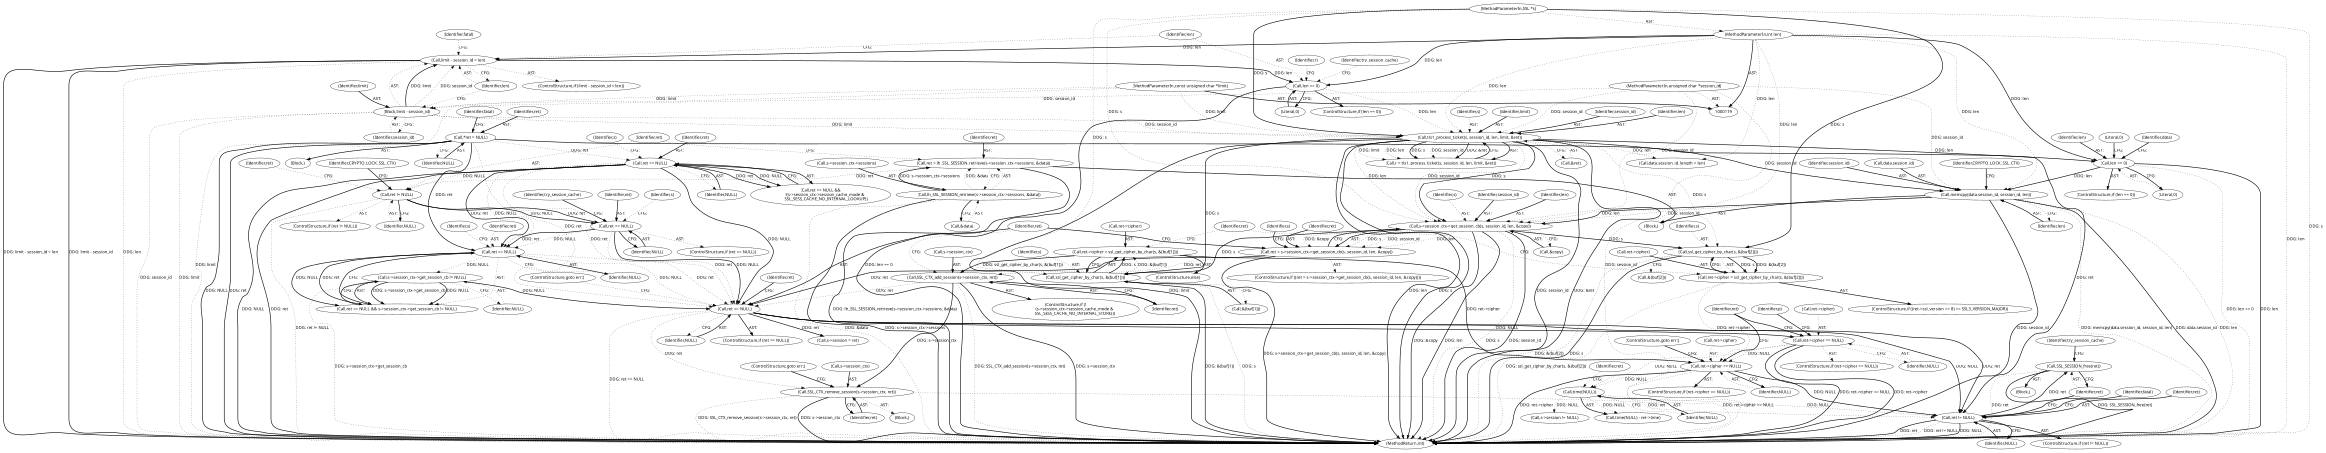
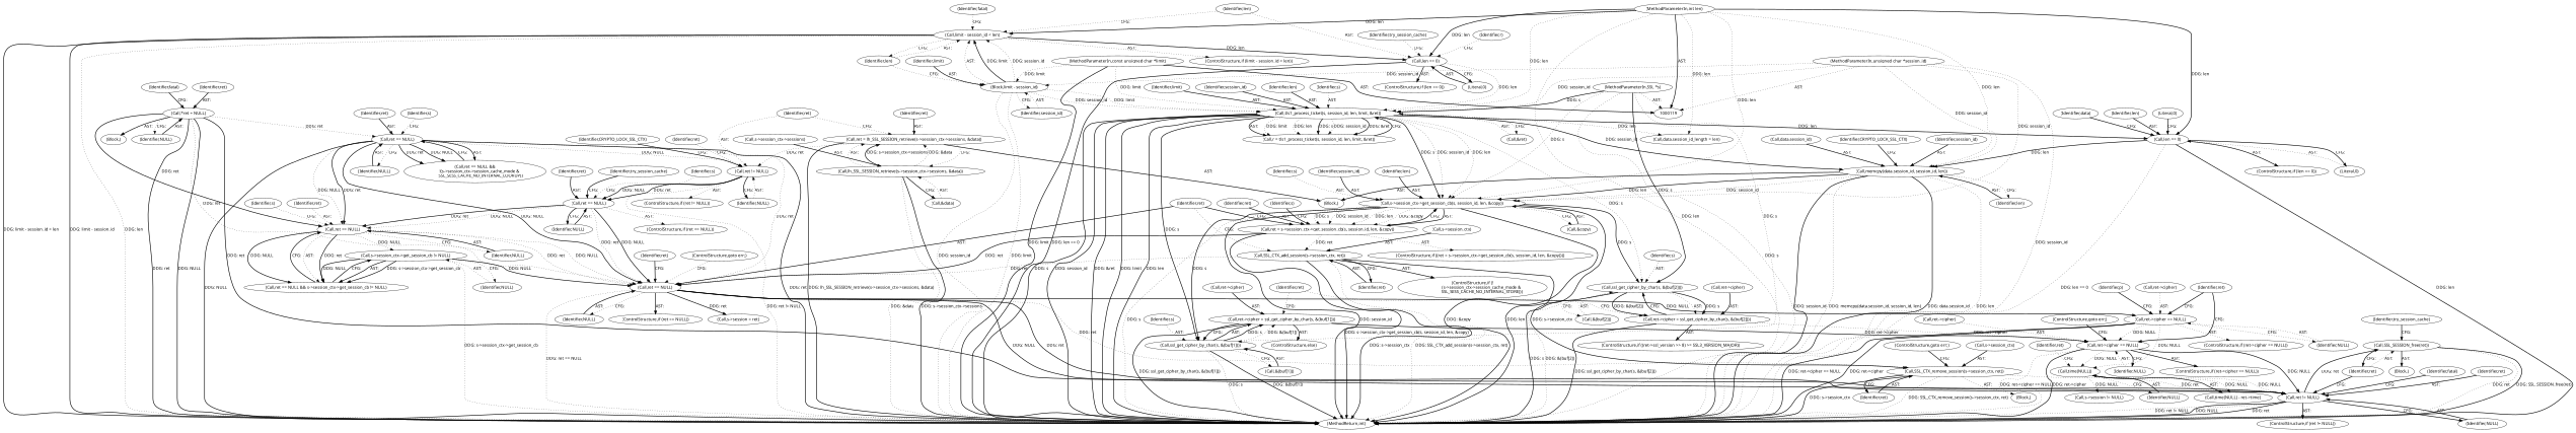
  digraph {
    fontname="Noto Sans"
    node [fontname="Noto Sans"]
    edge [fontname="Noto Sans" style=bold]
    n1 [label="(Call,SSL_SESSION_free(ret))"]
    n2 [label="(Identifier,ret)"]
    n3 [label="(MethodReturn,int)"]
    n4 [label="(Block,)"]
    n5 [label="(Call,ret != NULL)"]
    n6 [label="(ControlStructure,if (ret != NULL))"]
    n7 [label="(Identifier,NULL)"]
    n8 [label="(Call,SSL_CTX_remove_session(s->session_ctx, ret))"]
    n9 [label="(Block,)"]
    n10 [label="(Identifier,ret)"]
    n11 [label="(Call,SSL_CTX_add_session(s->session_ctx, ret))"]
    n12 [label="(Call,ret == NULL)"]
    n13 [label="(Identifier,ret)"]
    n14 [label="(ControlStructure,if (!\n                (s->session_ctx->session_cache_mode &\n                 SSL_SESS_CACHE_NO_INTERNAL_STORE)))"]
    n15 [label="(Call,ret->cipher == NULL)"]
    n16 [label="(Identifier,NULL)"]
    n17 [label="(ControlStructure,if (ret == NULL))"]
    n18 [label="(Call,s->session = ret)"]
    n19 [label="(Call,ret = s->session_ctx->get_session_cb(s, session_id, len, &copy))"]
    n20 [label="(Call,s->session_ctx->get_session_cb(s, session_id, len, &copy))"]
    n21 [label="(ControlStructure,if ((ret = s->session_ctx->get_session_cb(s, session_id, len, &copy))))"]
    n22 [label="(Call,ssl_get_cipher_by_char(s, &(buf[1])))"]
    n23 [label="(Call,ssl_get_cipher_by_char(s, &(buf[2])))"]
    n24 [label="(Call,&copy)"]
    n25 [label="(Call,ret->cipher = ssl_get_cipher_by_char(s, &(buf[1])))"]
    n26 [label="(Call,&(buf[1]))"]
    n27 [label="(Call,ret->cipher = ssl_get_cipher_by_char(s, &(buf[2])))"]
    n28 [label="(Call,&(buf[2]))"]
    n29 [label="(Call,tls1_process_ticket(s, session_id, len, limit, &ret))"]
    n30 [label="(Call,memcpy(data.session_id, session_id, len))"]
    n31 [label="(Call,len == 0)"]
    n32 [label="(Call,&ret)"]
    n33 [label="(Call,data.session_id_length = len)"]
    n34 [label="(Call,r = tls1_process_ticket(s, session_id, len, limit, &ret))"]
    n35 [label="(Identifier,len)"]
    n36 [label="(Block,)"]
    n37 [label="(ControlStructure,if (len == 0))"]
    n38 [label="(Literal,0)"]
    n39 [label="(MethodParameterIn,SSL *s)"]
    1000119
    n41 [label="(Block,limit - session_id)"]
    n42 [label="(Call,limit - session_id < len)"]
    n43 [label="(Identifier,session_id)"]
    n44 [label="(Call,len == 0)"]
    n45 [label="(Identifier,len)"]
    n46 [label="(ControlStructure,if (limit - session_id < len))"]
    n47 [label="(MethodParameterIn,const unsigned char *limit)"]
    n48 [label="(MethodParameterIn,unsigned char *session_id)"]
    n49 [label="(ControlStructure,if (len == 0))"]
    n50 [label="(Literal,0)"]
    n51 [label="(MethodParameterIn,int len)"]
    n52 [label="(Call,ret->cipher == NULL)"]
    n53 [label="(Call,time(NULL))"]
    n54 [label="(ControlStructure,if (ret->cipher == NULL))"]
    n55 [label="(Identifier,NULL)"]
    n56 [label="(Call,ret == NULL)"]
    n57 [label="(Call,ret == NULL)"]
    n58 [label="(ControlStructure,if (ret == NULL))"]
    n59 [label="(Identifier,NULL)"]
    n60 [label="(Call,s->session_ctx->get_session_cb != NULL)"]
    n61 [label="(Identifier,NULL)"]
    n62 [label="(Call,ret == NULL && s->session_ctx->get_session_cb != NULL)"]
    n63 [label="(Call,ret != NULL)"]
    n64 [label="(ControlStructure,if (ret != NULL))"]
    n65 [label="(Identifier,NULL)"]
    n66 [label="(Call,ret = lh_SSL_SESSION_retrieve(s->session_ctx->sessions, &data))"]
    n67 [label="(Call,lh_SSL_SESSION_retrieve(s->session_ctx->sessions, &data))"]
    n68 [label="(Call,&data)"]
    n69 [label="(Call,ret == NULL)"]
    n70 [label="(Identifier,NULL)"]
    n71 [label="(Call,ret == NULL &&\n        !(s->session_ctx->session_cache_mode &\n          SSL_SESS_CACHE_NO_INTERNAL_LOOKUP))"]
    n72 [label="(Call,*ret = NULL)"]
    n73 [label="(Block,)"]
    n74 [label="(Identifier,NULL)"]
    n75 [label="(Identifier,NULL)"]
    n76 [label="(Identifier,NULL)"]
    n77 [label="(ControlStructure,if (ret->cipher == NULL))"]
    n78 [label="(Identifier,NULL)"]
    n79 [label="(Call,time(NULL) - ret->time)"]
    n80 [label="(Call,s->session != NULL)"]
    n81 [label="(ControlStructure,else)"]
    n82 [label="(ControlStructure,if ((ret->ssl_version >> 8) >= SSL3_VERSION_MAJOR))"]
    n83 [label="(Identifier,fatal)"]
    n84 [label="(Identifier,ret)"]
    n85 [label="(Identifier,s)"]
    n86 [label="(Identifier,ret)"]
    n87 [label="(Identifier,ret)"]
    n88 [label="(Call,data.session_id)"]
    n89 [label="(Identifier,len)"]
    n90 [label="(Identifier,s)"]
    n91 [label="(Identifier,CRYPTO_LOCK_SSL_CTX)"]
    n92 [label="(Identifier,p)"]
    n93 [label="(Identifier,limit)"]
    n94 [label="(Identifier,data)"]
    n95 [label="(Call,ret->cipher)"]
    n96 [label="(Identifier,s)"]
    n97 [label="(Call,s->session_ctx)"]
    n98 [label="(Identifier,limit)"]
    n99 [label="(Identifier,CRYPTO_LOCK_SSL_CTX)"]
    n100 [label="(Identifier,session_id)"]
    n101 [label="(Call,ret->cipher)"]
    n102 [label="(Identifier,len)"]
    n103 [label="(Identifier,ret)"]
    n104 [label="(Identifier,ret)"]
    n105 [label="(Identifier,try_session_cache)"]
    n106 [label="(Identifier,s)"]
    n107 [label="(Identifier,s)"]
    n108 [label="(Identifier,session_id)"]
    n109 [label="(Identifier,ret)"]
    n110 [label="(Identifier,ret)"]
    n111 [label="(Identifier,ret)"]
    n112 [label="(Identifier,fatal)"]
    n113 [label="(Identifier,ret)"]
    n114 [label="(Identifier,len)"]
    n115 [label="(Identifier,s)"]
    n116 [label="(Call,ret->cipher)"]
    n117 [label="(Identifier,try_session_cache)"]
    n118 [label="(Identifier,ret)"]
    n119 [label="(Call,s->session_ctx->sessions)"]
    n120 [label="(Identifier,fatal)"]
    n121 [label="(ControlStructure,goto err;)"]
    n122 [label="(Identifier,session_id)"]
    n123 [label="(Identifier,r)"]
    n124 [label="(Call,s->session_ctx)"]
    n125 [label="(Identifier,ret)"]
    n126 [label="(Literal,0)"]
    n127 [label="(Identifier,try_session_cache)"]
    n128 [label="(ControlStructure,goto err;)"]
    n129 [label="(Identifier,s)"]
    n130 [label="(Identifier,len)"]
    n131 [label="(Identifier,ret)"]
    n132 [label="(Call,ret->cipher)"]
    n133 [label="(Identifier,s)"]
    n134 [label="(Identifier,ret)"]
    n135 [label="(Identifier,ret)"]
    n136 [label="(ControlStructure,goto err;)"]
    n1 -> n2 [label="CFG: "]
    n1 -> n3 [label="DDG: ret" style=dotted]
    n1 -> n3 [label="DDG: SSL_SESSION_free(ret)"]
    n1 -> n4 [label="AST: "]
    n2 -> n1 [label="AST: " style=dotted]
    n2 -> n5 [label="CFG: "]
    n5 -> n1 [label="DDG: ret"]
    n5 -> n3 [label="DDG: ret"]
    n5 -> n3 [label="DDG: ret != NULL" style=dotted]
    n5 -> n3 [label="DDG: NULL"]
    n5 -> n6 [label="AST: "]
    n5 -> n7 [label="CFG: "]
    n7 -> n5 [label="AST: "]
    n8 -> n3 [label="DDG: s->session_ctx"]
    n8 -> n3 [label="DDG: SSL_CTX_remove_session(s->session_ctx, ret)" style=dotted]
    n8 -> n5 [label="DDG: ret" style=dotted]
    n8 -> n9 [label="AST: " style=dotted]
    n8 -> n10 [label="CFG: "]
    n10 -> n8 [label="AST: "]
    n11 -> n3 [label="DDG: SSL_CTX_add_session(s->session_ctx, ret)" style=dotted]
    n11 -> n3 [label="DDG: s->session_ctx"]
    n11 -> n8 [label="DDG: s->session_ctx"]
    n11 -> n12 [label="DDG: ret" style=dotted]
    n11 -> n13 [label="CFG: "]
    n11 -> n14 [label="AST: "]
    n12 -> n3 [label="DDG: ret == NULL" style=dotted]
    n12 -> n5 [label="DDG: ret"]
    n12 -> n5 [label="DDG: NULL"]
    n12 -> n8 [label="DDG: ret" style=dotted]
    n12 -> n15 [label="DDG: NULL"]
    n12 -> n16 [label="CFG: " style=dotted]
    n12 -> n17 [label="AST: "]
    n12 -> n18 [label="DDG: ret"]
    n13 -> n11 [label="AST: "]
    n15 -> n3 [label="DDG: ret->cipher == NULL"]
    n15 -> n3 [label="DDG: ret->cipher"]
    n15 -> n52 [label="DDG: NULL" style=dotted]
    n15 -> n53 [label="DDG: NULL" style=dotted]
    n15 -> n54 [label="AST: " style=dotted]
    n15 -> n55 [label="CFG: " style=dotted]
    n16 -> n12 [label="AST: "]
    n19 -> n3 [label="DDG: s->session_ctx->get_session_cb(s, session_id, len, &copy)"]
    n19 -> n11 [label="DDG: ret" style=dotted]
    n19 -> n12 [label="DDG: ret"]
    n19 -> n20 [label="CFG: "]
    n19 -> n21 [label="AST: " style=dotted]
    n20 -> n3 [label="DDG: s" style=dotted]
    n20 -> n3 [label="DDG: session_id"]
    n20 -> n3 [label="DDG: &copy"]
    n20 -> n3 [label="DDG: len"]
    n20 -> n19 [label="AST: "]
    n20 -> n19 [label="DDG: s" style=dotted]
    n20 -> n19 [label="DDG: session_id" style=dotted]
    n20 -> n19 [label="DDG: len" style=dotted]
    n20 -> n19 [label="DDG: &copy" style=dotted]
    n20 -> n22 [label="DDG: s"]
    n20 -> n23 [label="DDG: s"]
    n20 -> n24 [label="CFG: " style=dotted]
    n22 -> n3 [label="DDG: s" style=dotted]
    n22 -> n3 [label="DDG: &(buf[1])"]
    n22 -> n25 [label="AST: "]
    n22 -> n25 [label="DDG: s"]
    n22 -> n25 [label="DDG: &(buf[1])" style=dotted]
    n22 -> n26 [label="CFG: " style=dotted]
    n23 -> n3 [label="DDG: &(buf[2])" style=dotted]
    n23 -> n3 [label="DDG: s"]
    n23 -> n27 [label="AST: " style=dotted]
    n23 -> n27 [label="DDG: s"]
    n23 -> n27 [label="DDG: &(buf[2])"]
    n23 -> n28 [label="CFG: " style=dotted]
    n24 -> n20 [label="AST: "]
-   n25 -> n11 [label="DDG: ssl_get_cipher_by_char(s, &(buf[1]))"]
+   n25 -> n3 [label="DDG: ssl_get_cipher_by_char(s, &(buf[1]))"]
    n25 -> n22 [label="CFG: "]
    n25 -> n52 [label="DDG: ret->cipher"]
    n25 -> n81 [label="AST: "]
    n26 -> n22 [label="AST: "]
-   n27 -> n3 [label="DDG: ssl_get_cipher_by_char(s, &(buf[2]))" style=dotted]
+   n27 -> n3 [label="DDG: ssl_get_cipher_by_char(s, &(buf[2]))"]
    n27 -> n23 [label="CFG: "]
    n27 -> n52 [label="DDG: ret->cipher" style=dotted]
    n27 -> n82 [label="AST: "]
+   n28 -> n23 [label="AST: " style=dotted]
    n29 -> n3 [label="DDG: s"]
    n29 -> n3 [label="DDG: session_id"]
    n29 -> n3 [label="DDG: &ret"]
    n29 -> n3 [label="DDG: limit"]
    n29 -> n3 [label="DDG: len"]
    n29 -> n20 [label="DDG: s"]
    n29 -> n20 [label="DDG: session_id" style=dotted]
    n29 -> n20 [label="DDG: len" style=dotted]
    n29 -> n22 [label="DDG: s"]
    n29 -> n23 [label="DDG: s" style=dotted]
    n29 -> n30 [label="DDG: session_id"]
    n29 -> n31 [label="DDG: len"]
    n29 -> n32 [label="CFG: " style=dotted]
    n29 -> n33 [label="DDG: len" style=dotted]
    n29 -> n34 [label="AST: "]
    n29 -> n34 [label="DDG: limit" style=dotted]
    n29 -> n34 [label="DDG: len" style=dotted]
    n29 -> n34 [label="DDG: s"]
    n29 -> n34 [label="DDG: session_id" style=dotted]
    n29 -> n34 [label="DDG: &ret"]
    n30 -> n3 [label="DDG: session_id"]
    n30 -> n3 [label="DDG: memcpy(data.session_id, session_id, len)" style=dotted]
    n30 -> n3 [label="DDG: data.session_id"]
    n30 -> n3 [label="DDG: len" style=dotted]
    n30 -> n20 [label="DDG: session_id" style=dotted]
    n30 -> n20 [label="DDG: len"]
    n30 -> n35 [label="CFG: " style=dotted]
    n30 -> n36 [label="AST: "]
    n31 -> n3 [label="DDG: len == 0" style=dotted]
    n31 -> n3 [label="DDG: len"]
    n31 -> n30 [label="DDG: len"]
    n31 -> n37 [label="AST: "]
    n31 -> n38 [label="CFG: "]
    n32 -> n29 [label="AST: " style=dotted]
    n34 -> n29 [label="CFG: "]
    n35 -> n30 [label="AST: "]
    n38 -> n31 [label="AST: " style=dotted]
    n39 -> n3 [label="DDG: s" style=dotted]
    n39 -> n20 [label="DDG: s" style=dotted]
    n39 -> n22 [label="DDG: s" style=dotted]
    n39 -> n23 [label="DDG: s"]
    n39 -> n29 [label="DDG: s"]
-   n39 -> n51 [label="AST: " style=dotted]
+   n39 -> 1000119 [label="AST: " style=dotted]
    n41 -> n3 [label="DDG: session_id" style=dotted]
    n41 -> n3 [label="DDG: limit" style=dotted]
    n41 -> n29 [label="DDG: session_id" style=dotted]
    n41 -> n29 [label="DDG: limit" style=dotted]
    n41 -> n42 [label="AST: " style=dotted]
    n41 -> n42 [label="DDG: limit"]
    n41 -> n42 [label="DDG: session_id" style=dotted]
    n41 -> n43 [label="CFG: " style=dotted]
    n42 -> n3 [label="DDG: limit - session_id < len"]
    n42 -> n3 [label="DDG: limit - session_id"]
    n42 -> n3 [label="DDG: len" style=dotted]
    n42 -> n44 [label="DDG: len"]
    n42 -> n45 [label="CFG: " style=dotted]
    n42 -> n46 [label="AST: " style=dotted]
    n43 -> n41 [label="AST: " style=dotted]
    n44 -> n3 [label="DDG: len == 0"]
    n44 -> n29 [label="DDG: len" style=dotted]
    n44 -> n49 [label="AST: "]
    n44 -> n50 [label="CFG: "]
    n45 -> n41 [label="CFG: " style=dotted]
    n45 -> n42 [label="AST: " style=dotted]
-   n47 -> n3 [label="DDG: limit" style=dotted]
+   n47 -> n3 [label="DDG: limit"]
    n47 -> n29 [label="DDG: limit" style=dotted]
    n47 -> 1000119 [label="AST: "]
    n47 -> n41 [label="DDG: limit" style=dotted]
    n48 -> n3 [label="DDG: session_id" style=dotted]
    n48 -> n20 [label="DDG: session_id" style=dotted]
    n48 -> n29 [label="DDG: session_id" style=dotted]
    n48 -> n30 [label="DDG: session_id" style=dotted]
    n48 -> 1000119 [label="AST: " style=dotted]
    n48 -> n41 [label="DDG: session_id" style=dotted]
    n50 -> n44 [label="AST: "]
    n51 -> n3 [label="DDG: len" style=dotted]
    n51 -> n20 [label="DDG: len" style=dotted]
    n51 -> n29 [label="DDG: len" style=dotted]
    n51 -> n30 [label="DDG: len" style=dotted]
    n51 -> n31 [label="DDG: len"]
    n51 -> n33 [label="DDG: len" style=dotted]
    n51 -> 1000119 [label="AST: "]
    n51 -> n42 [label="DDG: len"]
    n51 -> n44 [label="DDG: len"]
    n52 -> n3 [label="DDG: ret->cipher == NULL" style=dotted]
    n52 -> n3 [label="DDG: ret->cipher"]
    n52 -> n5 [label="DDG: NULL"]
    n52 -> n53 [label="DDG: NULL" style=dotted]
    n52 -> n76 [label="CFG: "]
    n52 -> n77 [label="AST: "]
    n53 -> n5 [label="DDG: NULL" style=dotted]
    n53 -> n78 [label="CFG: " style=dotted]
    n53 -> n79 [label="AST: "]
    n53 -> n79 [label="DDG: NULL" style=dotted]
    n53 -> n80 [label="DDG: NULL" style=dotted]
    n55 -> n15 [label="AST: " style=dotted]
    n56 -> n12 [label="DDG: ret" style=dotted]
    n56 -> n12 [label="DDG: NULL"]
    n56 -> n57 [label="DDG: ret"]
    n56 -> n57 [label="DDG: NULL" style=dotted]
    n56 -> n58 [label="AST: " style=dotted]
    n56 -> n59 [label="CFG: "]
    n57 -> n12 [label="DDG: ret" style=dotted]
    n57 -> n12 [label="DDG: NULL" style=dotted]
    n57 -> n60 [label="DDG: NULL" style=dotted]
    n57 -> n61 [label="CFG: " style=dotted]
    n57 -> n62 [label="AST: " style=dotted]
    n57 -> n62 [label="DDG: ret"]
    n57 -> n62 [label="DDG: NULL"]
    n59 -> n56 [label="AST: "]
    n60 -> n3 [label="DDG: s->session_ctx->get_session_cb" style=dotted]
    n60 -> n12 [label="DDG: NULL"]
    n60 -> n62 [label="AST: "]
    n60 -> n62 [label="DDG: s->session_ctx->get_session_cb"]
    n60 -> n62 [label="DDG: NULL"]
    n60 -> n75 [label="CFG: " style=dotted]
    n61 -> n57 [label="AST: "]
    n62 -> n57 [label="CFG: "]
    n62 -> n60 [label="CFG: "]
    n63 -> n3 [label="DDG: ret != NULL" style=dotted]
    n63 -> n56 [label="DDG: ret"]
    n63 -> n56 [label="DDG: NULL"]
    n63 -> n64 [label="AST: " style=dotted]
    n63 -> n65 [label="CFG: "]
    n65 -> n63 [label="AST: " style=dotted]
    n66 -> n3 [label="DDG: lh_SSL_SESSION_retrieve(s->session_ctx->sessions, &data)"]
    n66 -> n36 [label="AST: "]
    n66 -> n63 [label="DDG: ret" style=dotted]
    n66 -> n67 [label="CFG: " style=dotted]
    n67 -> n3 [label="DDG: &data" style=dotted]
    n67 -> n3 [label="DDG: s->session_ctx->sessions"]
    n67 -> n66 [label="AST: " style=dotted]
    n67 -> n66 [label="DDG: s->session_ctx->sessions"]
    n67 -> n66 [label="DDG: &data" style=dotted]
    n67 -> n68 [label="CFG: "]
    n68 -> n67 [label="AST: " style=dotted]
    n69 -> n3 [label="DDG: NULL"]
    n69 -> n3 [label="DDG: ret"]
    n69 -> n12 [label="DDG: ret" style=dotted]
    n69 -> n12 [label="DDG: NULL"]
    n69 -> n57 [label="DDG: ret"]
    n69 -> n57 [label="DDG: NULL" style=dotted]
    n69 -> n63 [label="DDG: NULL" style=dotted]
    n69 -> n70 [label="CFG: " style=dotted]
    n69 -> n71 [label="AST: "]
    n69 -> n71 [label="DDG: ret"]
    n69 -> n71 [label="DDG: NULL"]
    n70 -> n69 [label="AST: "]
    n71 -> n69 [label="CFG: "]
    n72 -> n3 [label="DDG: ret"]
    n72 -> n3 [label="DDG: NULL"]
    n72 -> n5 [label="DDG: ret"]
    n72 -> n12 [label="DDG: ret" style=dotted]
    n72 -> n57 [label="DDG: ret"]
    n72 -> n69 [label="DDG: ret" style=dotted]
    n72 -> n73 [label="AST: "]
    n72 -> n74 [label="CFG: " style=dotted]
    n74 -> n72 [label="AST: "]
    n75 -> n60 [label="AST: " style=dotted]
    n76 -> n52 [label="AST: " style=dotted]
    n78 -> n53 [label="AST: "]
    n83 -> n5 [label="CFG: "]
    n84 -> n66 [label="AST: "]
    n85 -> n23 [label="AST: " style=dotted]
    n86 -> n69 [label="AST: "]
    n87 -> n53 [label="CFG: " style=dotted]
    n88 -> n30 [label="AST: "]
    n89 -> n42 [label="CFG: " style=dotted]
    n89 -> n44 [label="AST: " style=dotted]
    n90 -> n19 [label="CFG: "]
    n91 -> n63 [label="CFG: "]
    n92 -> n15 [label="CFG: "]
    n93 -> n29 [label="AST: "]
    n94 -> n31 [label="CFG: "]
    n95 -> n25 [label="AST: "]
    n96 -> n69 [label="CFG: " style=dotted]
    n97 -> n11 [label="AST: "]
    n98 -> n41 [label="AST: "]
    n99 -> n30 [label="CFG: "]
    n100 -> n30 [label="AST: "]
    n101 -> n15 [label="AST: " style=dotted]
    n102 -> n31 [label="AST: "]
    n103 -> n11 [label="CFG: " style=dotted]
    n103 -> n12 [label="AST: "]
    n103 -> n19 [label="CFG: "]
    n104 -> n25 [label="CFG: " style=dotted]
    n104 -> n27 [label="CFG: " style=dotted]
    n105 -> n1 [label="CFG: "]
    n106 -> n20 [label="AST: " style=dotted]
    n107 -> n22 [label="AST: " style=dotted]
    n108 -> n29 [label="AST: "]
    n109 -> n63 [label="CFG: " style=dotted]
    n110 -> n5 [label="AST: "]
    n111 -> n56 [label="AST: "]
    n112 -> n72 [label="CFG: "]
    n113 -> n15 [label="CFG: "]
    n113 -> n52 [label="CFG: "]
    n114 -> n29 [label="AST: "]
    n115 -> n29 [label="AST: " style=dotted]
    n116 -> n27 [label="AST: "]
    n117 -> n56 [label="CFG: "]
    n118 -> n72 [label="AST: "]
    n119 -> n67 [label="AST: "]
    n120 -> n42 [label="CFG: " style=dotted]
    n121 -> n8 [label="CFG: "]
    n122 -> n20 [label="AST: "]
    n123 -> n44 [label="CFG: " style=dotted]
    n124 -> n8 [label="AST: "]
    n125 -> n19 [label="AST: "]
    n126 -> n31 [label="CFG: "]
    n127 -> n44 [label="CFG: " style=dotted]
    n128 -> n52 [label="CFG: "]
    n129 -> n57 [label="CFG: " style=dotted]
    n130 -> n20 [label="AST: "]
    n131 -> n57 [label="AST: " style=dotted]
    n132 -> n52 [label="AST: " style=dotted]
    n133 -> n56 [label="CFG: " style=dotted]
    n134 -> n63 [label="AST: " style=dotted]
    n134 -> n66 [label="CFG: " style=dotted]
    n135 -> n12 [label="CFG: "]
    n136 -> n12 [label="CFG: " style=dotted]
  }
